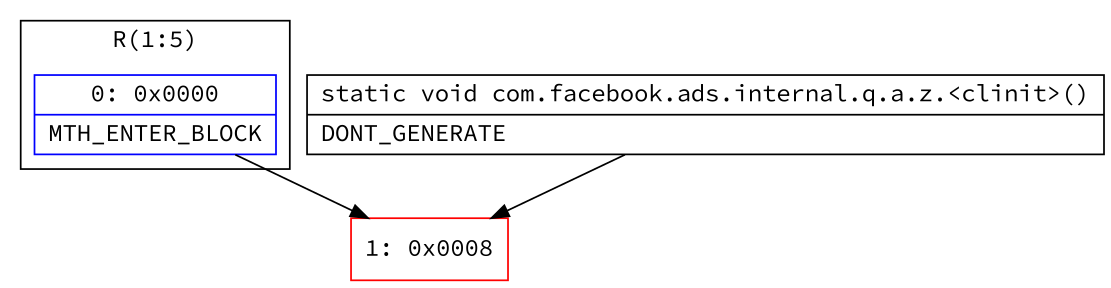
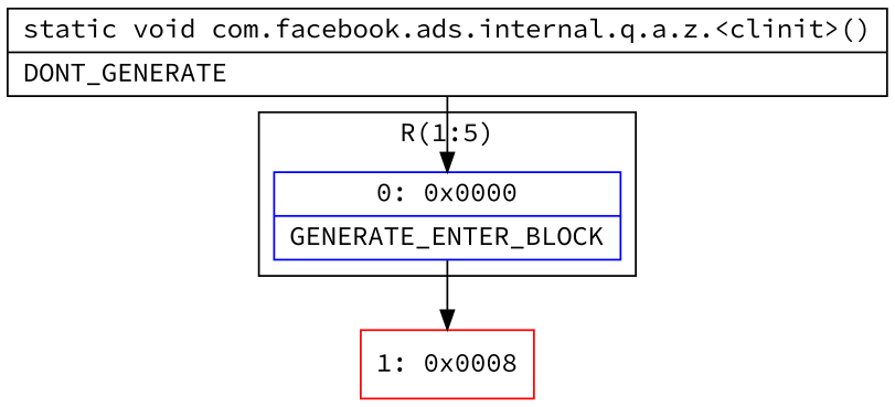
  digraph {
    fontname="Source Code Pro"
    node [fontname="Source Code Pro" shape=record]
    edge [fontname="Source Code Pro"]
-   n1 [color=blue label="{0\:\ 0x0000|MTH_ENTER_BLOCK\l}"]
+   n1 [color=blue label="{0\:\ 0x0000|GENERATE_ENTER_BLOCK\l}"]
    n2 [color=red label="{1\:\ 0x0008}"]
    n3 [label="{static void com.facebook.ads.internal.q.a.z.\<clinit\>()  | DONT_GENERATE\l}"]
    subgraph cluster_1 {
      label="R(1:5)"
      n1
    }
    n1 -> n2
-   n3 -> n2
+   n3 -> n1
  }
